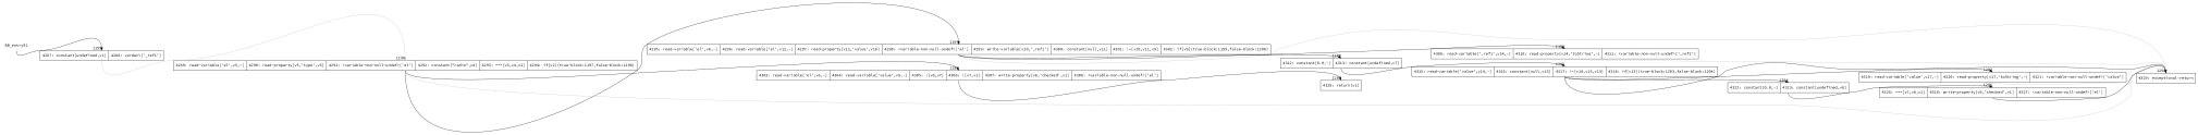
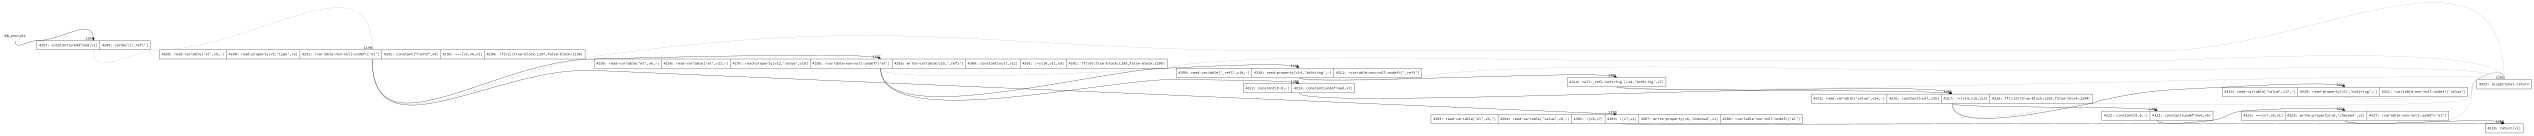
  digraph {
    fontname="Source Code Pro"
    rankdir=LR
    node [fontname="Source Code Pro" shape=record]
    edge [fontname="Source Code Pro" headport=n tailport=s]
    BB_entry92 [shape=none]
    n2 [label="{4287: constant[undefined,v1]|4288: vardecl['_ref1']}"]
    n3 [label="{4289: read-variable['el',v5,-]|4290: read-property[v5,'type',v3]|4291: \<variable-non-null-undef\>['el']|4292: constant[\"radio\",v4]|4293: ===[v3,v4,v2]|4294: if[v2](true-block:1197,false-block:1198)}"]
    n4 [label="{4295: read-variable['el',v6,-]|4296: read-variable['el',v12,-]|4297: read-property[v12,'value',v10]|4298: \<variable-non-null-undef\>['el']|4299: write-variable[v10,'_ref1']|4300: constant[null,v11]|4301: !=[v10,v11,v9]|4302: if[v9](true-block:1199,false-block:1200)}"]
    n5 [label="{4303: read-variable['el',v6,-]|4304: read-variable['value',v8,-]|4305: ![v8,v7]|4306: ![v7,v1]|4307: write-property[v6,'checked',v1]|4308: \<variable-non-null-undef\>['el']}"]
    n6 [label="{4329: exceptional-return}"]
    n7 [label="{4309: read-variable['_ref1',v14,-]|4310: read-property[v14,'toString',-]|4311: \<variable-non-null-undef\>['_ref1']}"]
    n8 [label="{4312: constant[0.0,-]|4313: constant[undefined,v7]}"]
    n9 [label="{4328: return[v1]}"]
+   n10 [label="{4314: call-_ref1.toString [v14,'toString',v7]}"]
    n11 [label="{4315: read-variable['value',v14,-]|4316: constant[null,v15]|4317: !=[v14,v15,v13]|4318: if[v13](true-block:1203,false-block:1204)}"]
    n12 [label="{4319: read-variable['value',v17,-]|4320: read-property[v17,'toString',-]|4321: \<variable-non-null-undef\>['value']}"]
    n13 [label="{4322: constant[0.0,-]|4323: constant[undefined,v8]}"]
    n14 [label="{4325: ===[v7,v8,v1]|4326: write-property[v6,'checked',v1]|4327: \<variable-non-null-undef\>['el']}"]
    BB_entry92 -> n2 [headlabel="    1195"]
    n2 -> n3 [color=gray headlabel="      1196"]
    n3 -> n4 [headlabel="      1197"]
    n3 -> n5 [headlabel="      1198"]
    n3 -> n6 [color=gray headlabel="      1208"]
    n4 -> n6 [color=gray]
    n4 -> n7 [headlabel="      1199"]
    n4 -> n8 [headlabel="      1200"]
    n5 -> n9 [headlabel="      1207"]
    n7 -> n6 [color=gray]
+   n7 -> n10 [headlabel="      1201"]
    n8 -> n11 [headlabel="      1202"]
-   n11 -> n6 [color=black]
+   n10 -> n6 [color=gray]
+   n10 -> n11
+   n11 -> n6 [color=gray]
    n11 -> n12 [headlabel="      1203"]
    n11 -> n13 [headlabel="      1204"]
    n12 -> n6 [color=gray]
    n13 -> n14 [headlabel="      1206"]
-   n14 -> n6 [color=black]
+   n14 -> n6 [color=gray]
+   n14 -> n9
  }
